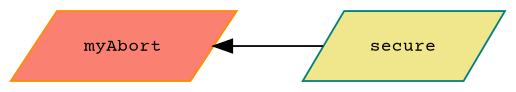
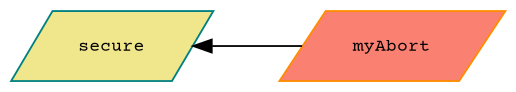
  digraph {
    rankdir=LR
    fontname="Courier Prime"
    node [fontname="Courier Prime" fontsize=10 shape=parallelogram style=filled]
    n1 [color=darkorange fillcolor=salmon fontcolor=black height=0.2 label=myAbort width=0.4]
    n2 [color=teal fillcolor=khaki height=0.2 label=secure width=0.4]
-   n1 -> n2 [color=black dir=back fontname="Courier Prime" fontsize=10 labelfontname=Helvetica labelfontsize=10 style=solid]
+   n2 -> n1 [color=black dir=back fontname="Courier Prime" fontsize=10 labelfontname=Helvetica labelfontsize=10 style=solid]
  }
